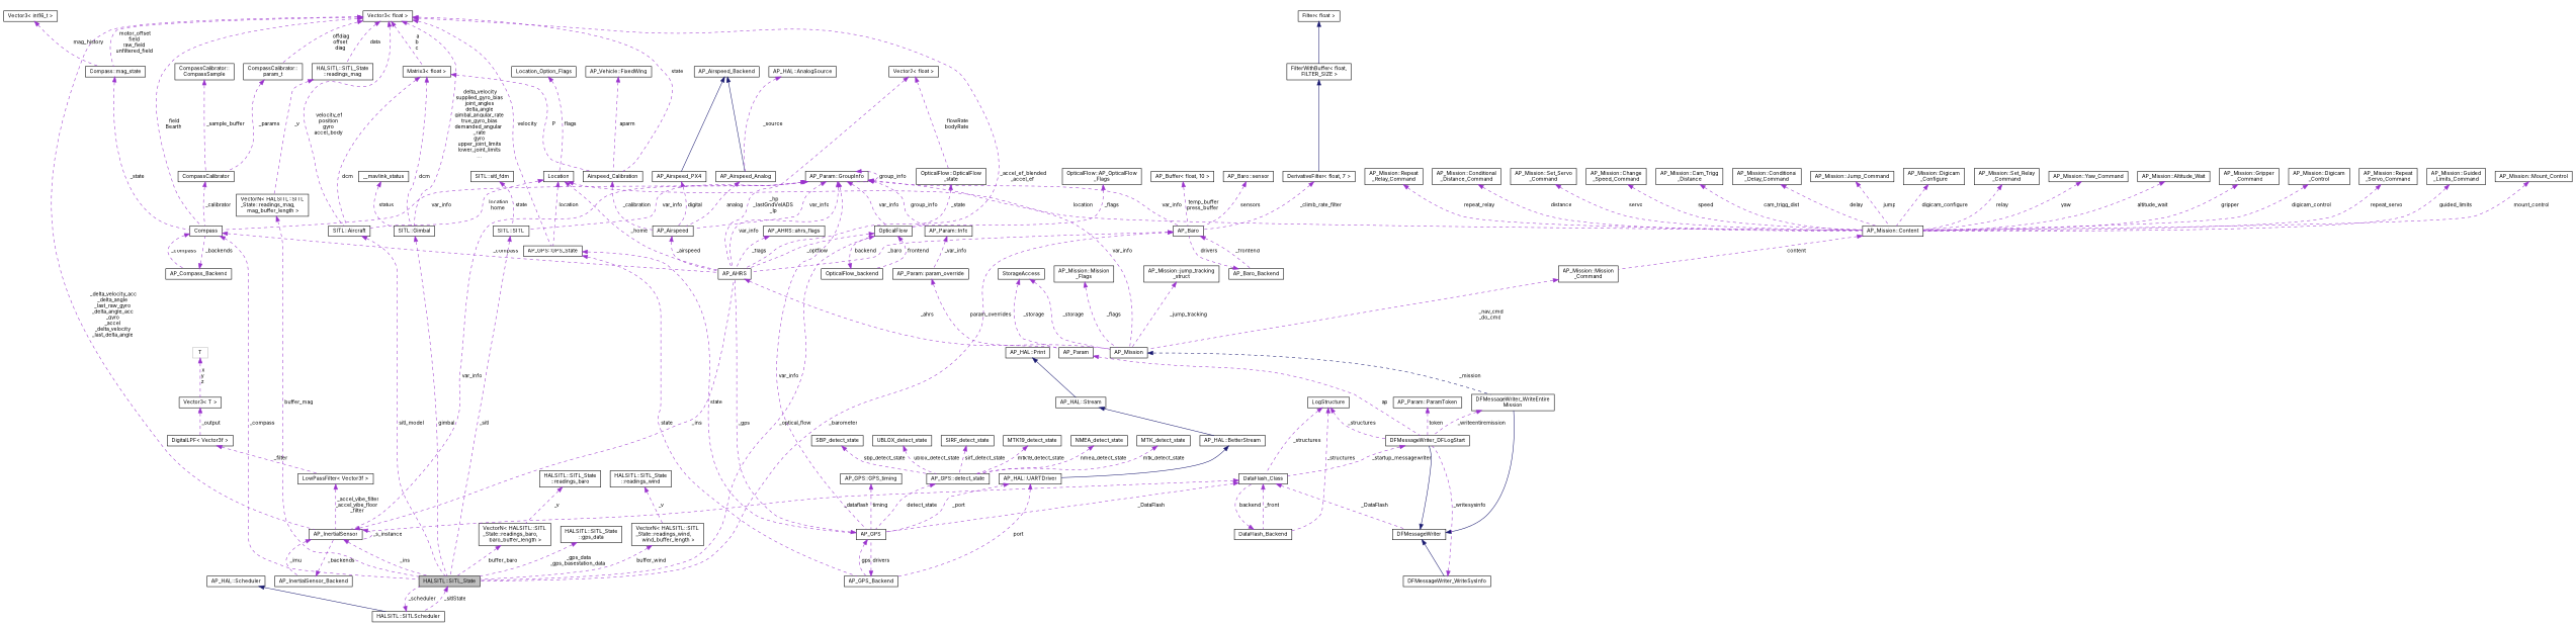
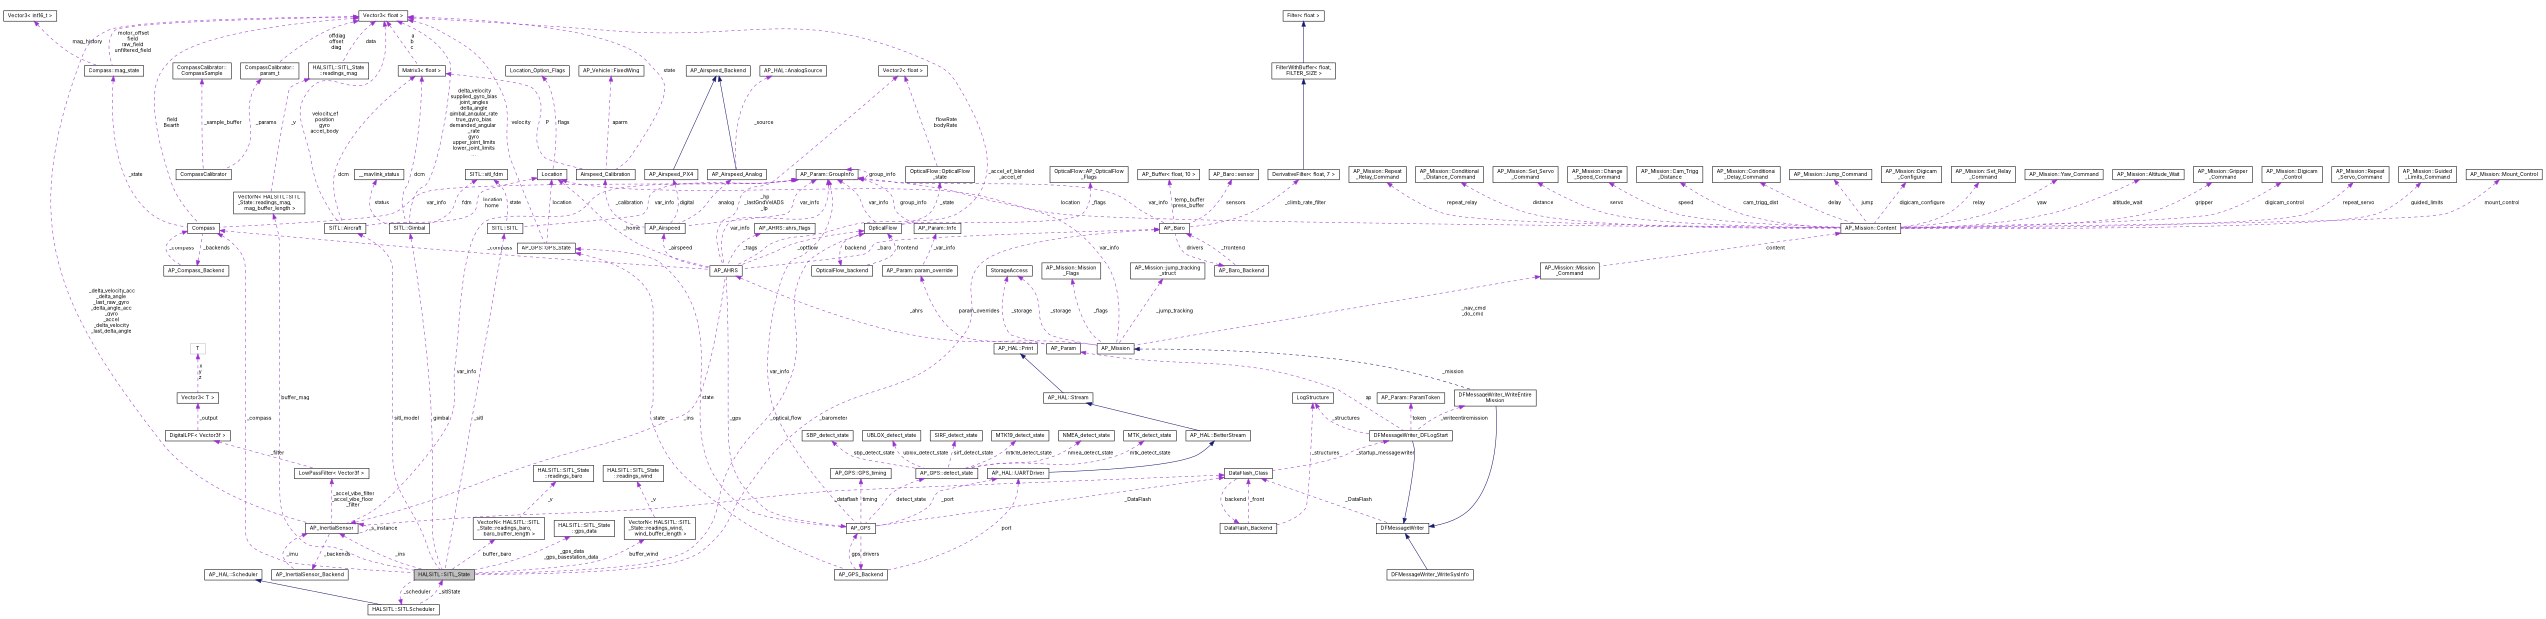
  digraph {
    fontname=Inter
    node [color=black fillcolor=white fontname=Inter fontsize=10 shape=record style=filled]
    edge [color=darkorchid3 dir=back fontname=Inter fontsize=10 labelfontname=Helvetica labelfontsize=10 style=dashed]
    n1 [fillcolor=grey75 fontcolor=black height=0.2 label="HALSITL::SITL_State" width=0.4]
    n2 [height=0.2 label="HALSITL::SITLScheduler" width=0.4]
    n3 [height=0.2 label="SITL::Gimbal" width=0.4]
    n4 [height=0.2 label="Matrix3\< float \>" width=0.4]
    n5 [height=0.2 label="SITL::Aircraft" width=0.4]
    n6 [height=0.2 label=Airspeed_Calibration width=0.4]
    n7 [height=0.2 label=AP_Airspeed width=0.4]
    n8 [height=0.2 label="Vector3\< float \>" width=0.4]
    n9 [height=0.2 label="HALSITL::SITL_State\l::readings_mag" width=0.4]
    n10 [height=0.2 label=AP_InertialSensor width=0.4]
    n11 [height=0.2 label=AP_AHRS width=0.4]
    n12 [height=0.2 label="AP_GPS::GPS_State" width=0.4]
    n13 [height=0.2 label=Compass width=0.4]
    n14 [height=0.2 label="CompassCalibrator::\lparam_t" width=0.4]
    n15 [height=0.2 label="Compass::mag_state" width=0.4]
    n16 [height=0.2 label="VectorN\< HALSITL::SITL\l_State::readings_mag,\l mag_buffer_length \>" width=0.4]
    n17 [height=0.2 label=AP_InertialSensor_Backend width=0.4]
    n18 [height=0.2 label=AP_Mission width=0.4]
    n19 [height=0.2 label=AP_GPS width=0.4]
    n20 [height=0.2 label=AP_GPS_Backend width=0.4]
    n21 [height=0.2 label=AP_Compass_Backend width=0.4]
    n22 [height=0.2 label=CompassCalibrator width=0.4]
    n23 [height=0.2 label=__mavlink_status width=0.4]
    n24 [height=0.2 label="SITL::sitl_fdm" width=0.4]
    n25 [height=0.2 label="SITL::SITL" width=0.4]
    n26 [height=0.2 label=Location width=0.4]
    n27 [height=0.2 label="AP_Mission::Content" width=0.4]
    n28 [height=0.2 label="AP_Mission::Mission\l_Command" width=0.4]
    n29 [height=0.2 label=Location_Option_Flags width=0.4]
    n30 [height=0.2 label="VectorN\< HALSITL::SITL\l_State::readings_baro,\l baro_buffer_length \>" width=0.4]
    n31 [height=0.2 label="HALSITL::SITL_State\l::readings_baro" width=0.4]
    n32 [height=0.2 label=AP_Baro width=0.4]
    n33 [height=0.2 label=AP_Baro_Backend width=0.4]
    n34 [height=0.2 label="AP_Baro::sensor" width=0.4]
    n35 [height=0.2 label="AP_Buffer\< float, 10 \>" width=0.4]
    n36 [height=0.2 label="DerivativeFilter\< float, 7 \>" width=0.4]
    n37 [height=0.2 label="FilterWithBuffer\< float,\l FILTER_SIZE \>" width=0.4]
    n38 [height=0.2 label="Filter\< float \>" width=0.4]
    n39 [height=0.2 label="AP_Param::GroupInfo" width=0.4]
    n40 [height=0.2 label=OpticalFlow width=0.4]
    n41 [height=0.2 label="AP_Param::Info" width=0.4]
    n42 [height=0.2 label=OpticalFlow_backend width=0.4]
    n43 [height=0.2 label="DFMessageWriter_WriteEntire\lMission" width=0.4]
    n44 [height=0.2 label="AP_Param::param_override" width=0.4]
    n45 [height=0.2 label="OpticalFlow::OpticalFlow\l_state" width=0.4]
    n46 [height=0.2 label="Vector2\< float \>" width=0.4]
    n47 [height=0.2 label="OpticalFlow::AP_OpticalFlow\l_Flags" width=0.4]
    n48 [height=0.2 label="LowPassFilter\< Vector3f \>" width=0.4]
    n49 [height=0.2 label="DigitalLPF\< Vector3f \>" width=0.4]
    n50 [height=0.2 label="Vector3\< T \>" width=0.4]
    n51 [color=grey75 height=0.2 label=T width=0.4]
    n52 [height=0.2 label=DataFlash_Class width=0.4]
    n53 [height=0.2 label=DataFlash_Backend width=0.4]
    n54 [height=0.2 label=DFMessageWriter width=0.4]
    n55 [height=0.2 label=DFMessageWriter_DFLogStart width=0.4]
    n56 [height=0.2 label=DFMessageWriter_WriteSysInfo width=0.4]
    n57 [height=0.2 label=LogStructure width=0.4]
    n58 [height=0.2 label=StorageAccess width=0.4]
    n59 [height=0.2 label=AP_Param width=0.4]
    n60 [height=0.2 label="AP_Mission::Guided\l_Limits_Command" width=0.4]
    n61 [height=0.2 label="AP_Mission::Mount_Control" width=0.4]
    n62 [height=0.2 label="AP_Mission::Repeat\l_Relay_Command" width=0.4]
    n63 [height=0.2 label="AP_Mission::Conditional\l_Distance_Command" width=0.4]
    n64 [height=0.2 label="AP_Mission::Set_Servo\l_Command" width=0.4]
    n65 [height=0.2 label="AP_Mission::Change\l_Speed_Command" width=0.4]
    n66 [height=0.2 label="AP_Mission::Cam_Trigg\l_Distance" width=0.4]
    n67 [height=0.2 label="AP_Mission::Conditional\l_Delay_Command" width=0.4]
    n68 [height=0.2 label="AP_Mission::Jump_Command" width=0.4]
    n69 [height=0.2 label="AP_Mission::Digicam\l_Configure" width=0.4]
    n70 [height=0.2 label="AP_Mission::Set_Relay\l_Command" width=0.4]
    n71 [height=0.2 label="AP_Mission::Yaw_Command" width=0.4]
    n72 [height=0.2 label="AP_Mission::Altitude_Wait" width=0.4]
    n73 [height=0.2 label="AP_Mission::Gripper\l_Command" width=0.4]
    n74 [height=0.2 label="AP_Mission::Digicam\l_Control" width=0.4]
    n75 [height=0.2 label="AP_Mission::Repeat\l_Servo_Command" width=0.4]
    n76 [height=0.2 label="AP_Mission::Mission\l_Flags" width=0.4]
    n77 [height=0.2 label="AP_AHRS::ahrs_flags" width=0.4]
    n78 [height=0.2 label=AP_Airspeed_Analog width=0.4]
    n79 [height=0.2 label=AP_Airspeed_Backend width=0.4]
    n80 [height=0.2 label=AP_Airspeed_PX4 width=0.4]
    n81 [height=0.2 label="AP_HAL::AnalogSource" width=0.4]
    n82 [height=0.2 label="AP_Vehicle::FixedWing" width=0.4]
    n83 [height=0.2 label="AP_GPS::detect_state" width=0.4]
    n84 [height=0.2 label=SBP_detect_state width=0.4]
    n85 [height=0.2 label=UBLOX_detect_state width=0.4]
    n86 [height=0.2 label=SIRF_detect_state width=0.4]
    n87 [height=0.2 label=MTK19_detect_state width=0.4]
    n88 [height=0.2 label=NMEA_detect_state width=0.4]
    n89 [height=0.2 label=MTK_detect_state width=0.4]
    n90 [height=0.2 label="AP_GPS::GPS_timing" width=0.4]
    n91 [height=0.2 label="AP_HAL::UARTDriver" width=0.4]
    n92 [height=0.2 label="AP_HAL::BetterStream" width=0.4]
    n93 [height=0.2 label="AP_HAL::Stream" width=0.4]
    n94 [height=0.2 label="AP_HAL::Print" width=0.4]
    n95 [height=0.2 label="CompassCalibrator::\lCompassSample" width=0.4]
    n96 [height=0.2 label="Vector3\< int16_t \>" width=0.4]
    n97 [height=0.2 label="AP_Mission::jump_tracking\l_struct" width=0.4]
    n98 [height=0.2 label="AP_Param::ParamToken" width=0.4]
    n99 [height=0.2 label="HALSITL::SITL_State\l::gps_data" width=0.4]
    n100 [height=0.2 label="AP_HAL::Scheduler" width=0.4]
    n101 [height=0.2 label="VectorN\< HALSITL::SITL\l_State::readings_wind,\l wind_buffer_length \>" width=0.4]
    n102 [height=0.2 label="HALSITL::SITL_State\l::readings_wind" width=0.4]
    n1 -> n2 [label=" _sitlState"]
    n2 -> n1 [label=" _scheduler"]
    n3 -> n1 [label=" gimbal"]
    n4 -> n3 [label=" dcm"]
    n4 -> n5 [label=" dcm"]
    n4 -> n6 [label=" P"]
    n5 -> n1 [label=" sitl_model"]
    n6 -> n7 [label=" _calibration"]
    n7 -> n11 [label=" _airspeed"]
    n8 -> n3 [label=" delta_velocity\nsupplied_gyro_bias\njoint_angles\ndelta_angle\ngimbal_angular_rate\ntrue_gyro_bias\ndemanded_angular\l_rate\ngyro\nupper_joint_limits\nlower_joint_limits\n..."]
    n8 -> n4 [label=" a\nb\nc"]
    n8 -> n5 [label=" velocity_ef\nposition\ngyro\naccel_body"]
    n8 -> n6 [label=" state"]
    n8 -> n9 [label=" data"]
    n8 -> n10 [label=" _delta_velocity_acc\n_delta_angle\n_last_raw_gyro\n_delta_angle_acc\n_gyro\n_accel\n_delta_velocity\n_last_delta_angle"]
    n8 -> n11 [label=" _accel_ef_blended\n_accel_ef"]
    n8 -> n12 [label=" velocity"]
    n8 -> n13 [label=" field\nBearth"]
    n8 -> n14 [label=" offdiag\noffset\ndiag"]
    n8 -> n15 [label=" motor_offset\nfield\nraw_field\nunfiltered_field"]
    n9 -> n16 [label=" _v"]
    n10 -> n1 [label=" _ins"]
    n10 -> n10 [label=" _s_instance"]
    n10 -> n11 [label=" _ins"]
    n10 -> n17 [label=" _imu"]
    n11 -> n18 [label=" _ahrs"]
    n12 -> n19 [label=" state"]
    n12 -> n20 [label=" state"]
    n13 -> n1 [label=" _compass"]
    n13 -> n11 [label=" _compass"]
    n13 -> n21 [label=" _compass"]
    n14 -> n22 [label=" _params"]
    n15 -> n13 [label=" _state"]
    n16 -> n1 [label=" buffer_mag"]
    n17 -> n10 [label=" _backends"]
    n18 -> n43 [color=midnightblue label=" _mission"]
    n19 -> n11 [label=" _gps"]
    n19 -> n20 [label=" gps"]
    n20 -> n19 [label=" drivers"]
    n21 -> n13 [label=" _backends"]
-   n22 -> n13 [label=" _calibrator"]
    n23 -> n3 [label=" status"]
+   n24 -> n3 [label=" fdm"]
    n24 -> n25 [label=" state"]
    n25 -> n1 [label=" _sitl"]
    n26 -> n5 [label=" location\nhome"]
    n26 -> n11 [label=" _home"]
    n26 -> n12 [label=" location"]
    n26 -> n27 [label=" location"]
    n27 -> n28 [label=" content"]
    n28 -> n18 [label=" _nav_cmd\n_do_cmd"]
    n29 -> n26 [label=" flags"]
    n30 -> n1 [label=" buffer_baro"]
    n31 -> n30 [label=" _v"]
    n32 -> n1 [label=" _barometer"]
    n32 -> n11 [label=" _baro"]
    n32 -> n33 [label=" _frontend"]
    n33 -> n32 [label=" drivers"]
    n34 -> n32 [label=" sensors"]
    n35 -> n32 [label=" temp_buffer\npress_buffer"]
    n36 -> n32 [label=" _climb_rate_filter"]
    n37 -> n36 [color=midnightblue style=solid]
    n38 -> n37 [color=midnightblue style=solid]
    n39 -> n7 [label=" var_info"]
    n39 -> n10 [label=" var_info"]
    n39 -> n11 [label=" var_info"]
    n39 -> n13 [label=" var_info"]
    n39 -> n18 [label=" var_info"]
    n39 -> n19 [label=" var_info"]
    n39 -> n25 [label=" var_info"]
    n39 -> n32 [label=" var_info"]
    n39 -> n39 [label=" group_info"]
    n39 -> n40 [label=" var_info"]
    n39 -> n41 [label=" group_info"]
    n40 -> n1 [label=" _optical_flow"]
    n40 -> n11 [label=" _optflow"]
    n40 -> n42 [label=" frontend"]
    n41 -> n44 [label=" _var_info"]
    n42 -> n40 [label=" backend"]
    n43 -> n55 [label=" _writeentiremission"]
    n44 -> n59 [label=" param_overrides"]
    n45 -> n40 [label=" _state"]
    n46 -> n11 [label=" _hp\n_lastGndVelADS\n_lp"]
    n46 -> n45 [label=" flowRate\nbodyRate"]
    n47 -> n40 [label=" _flags"]
    n48 -> n10 [label=" _accel_vibe_filter\n_accel_vibe_floor\l_filter"]
    n49 -> n48 [label=" _filter"]
    n50 -> n49 [label=" _output"]
    n51 -> n50 [label=" x\ny\nz"]
    n52 -> n10 [label=" _dataflash"]
    n52 -> n19 [label=" _DataFlash"]
    n52 -> n53 [label=" _front"]
    n52 -> n54 [label=" _DataFlash"]
    n53 -> n52 [label=" backend"]
    n54 -> n43 [color=midnightblue style=solid]
    n54 -> n55 [color=midnightblue style=solid]
    n54 -> n56 [color=midnightblue style=solid]
    n55 -> n52 [label=" _startup_messagewriter"]
-   n56 -> n55 [label=" _writesysinfo"]
-   n57 -> n52 [label=" _structures"]
    n57 -> n53 [label=" _structures"]
    n57 -> n55 [label=" _structures"]
    n58 -> n18 [label=" _storage"]
    n58 -> n59 [label=" _storage"]
    n59 -> n55 [label=" ap"]
    n60 -> n27 [label=" guided_limits"]
    n61 -> n27 [label=" mount_control"]
    n62 -> n27 [label=" repeat_relay"]
    n63 -> n27 [label=" distance"]
    n64 -> n27 [label=" servo"]
    n65 -> n27 [label=" speed"]
    n66 -> n27 [label=" cam_trigg_dist"]
    n67 -> n27 [label=" delay"]
    n68 -> n27 [label=" jump"]
    n69 -> n27 [label=" digicam_configure"]
    n70 -> n27 [label=" relay"]
    n71 -> n27 [label=" yaw"]
    n72 -> n27 [label=" altitude_wait"]
    n73 -> n27 [label=" gripper"]
    n74 -> n27 [label=" digicam_control"]
    n75 -> n27 [label=" repeat_servo"]
    n76 -> n18 [label=" _flags"]
    n77 -> n11 [label=" _flags"]
    n78 -> n7 [label=" analog"]
    n79 -> n78 [color=midnightblue style=solid]
    n79 -> n80 [color=midnightblue style=solid]
    n80 -> n7 [label=" digital"]
    n81 -> n78 [label=" _source"]
    n82 -> n6 [label=" aparm"]
    n83 -> n19 [label=" detect_state"]
    n84 -> n83 [label=" sbp_detect_state"]
    n85 -> n83 [label=" ublox_detect_state"]
    n86 -> n83 [label=" sirf_detect_state"]
    n87 -> n83 [label=" mtk19_detect_state"]
    n88 -> n83 [label=" nmea_detect_state"]
    n89 -> n83 [label=" mtk_detect_state"]
    n90 -> n19 [label=" timing"]
    n91 -> n19 [label=" _port"]
    n91 -> n20 [label=" port"]
    n92 -> n91 [color=midnightblue style=solid]
    n93 -> n92 [color=midnightblue style=solid]
    n94 -> n93 [color=midnightblue style=solid]
    n95 -> n22 [label=" _sample_buffer"]
    n96 -> n15 [label=" mag_history"]
    n97 -> n18 [label=" _jump_tracking"]
    n98 -> n55 [label=" token"]
    n99 -> n1 [label=" _gps_data\n_gps_basestation_data"]
    n100 -> n2 [color=midnightblue style=solid]
    n101 -> n1 [label=" buffer_wind"]
    n102 -> n101 [label=" _v"]
  }
